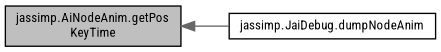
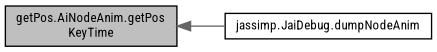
  digraph {
    rankdir=LR
    fontname="Roboto Condensed"
    node [color=black fontname="Roboto Condensed" fontsize=10 shape=record style=filled]
-   n1 [fillcolor=grey75 fontcolor=black height=0.2 label="jassimp.AiNodeAnim.getPos\lKeyTime" width=0.4]
+   n1 [fillcolor=grey75 fontcolor=black height=0.2 label="getPos.AiNodeAnim.getPos\lKeyTime" width=0.4]
    n2 [fillcolor=white height=0.2 label="jassimp.JaiDebug.dumpNodeAnim" width=0.4]
    n1 -> n2 [color=gray40 dir=back fontname="Roboto Condensed" fontsize=10 labelfontname=Helvetica labelfontsize=10 style=solid]
  }
